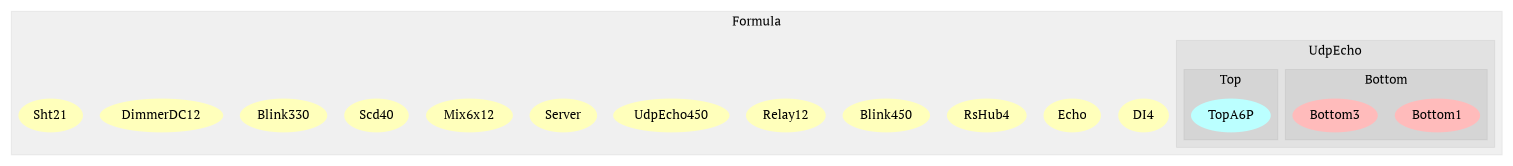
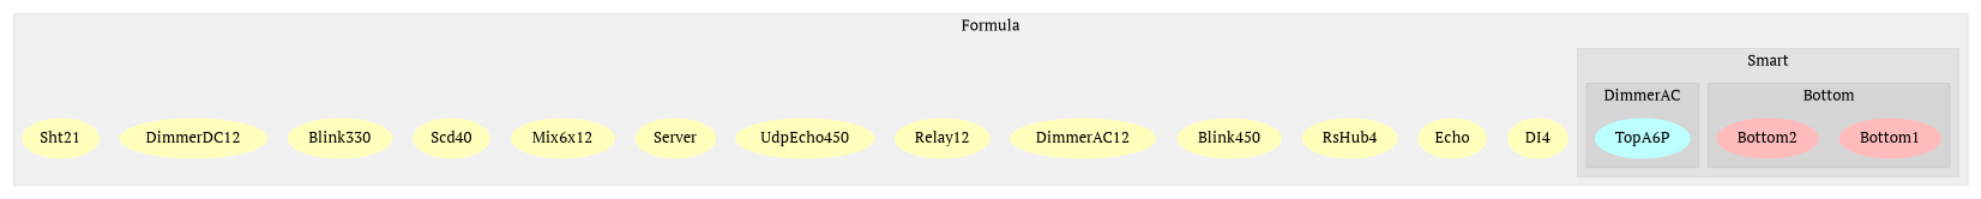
  digraph {
    fontname="PT Serif"
    node [fillcolor="#ffffbb" penwidth=0 style=filled fontname="PT Serif"]
    n1 [fillcolor="#ffbbbb" label=Bottom1]
-   n2 [fillcolor="#ffbbbb" label=Bottom3]
+   n2 [fillcolor="#ffbbbb" label=Bottom2]
    n3 [fillcolor="#bbffff" label=TopA6P]
    n4 [label=DI4]
    n5 [label=Echo]
    n6 [label=RsHub4]
    n7 [label=Blink450]
+   n8 [label=DimmerAC12]
    n9 [label=Relay12]
    n10 [label=UdpEcho450]
    n11 [label=Server]
    n12 [label=Mix6x12]
    n13 [label=Scd40]
    n14 [label=Blink330]
    n15 [label=DimmerDC12]
    n16 [label=Sht21]
    subgraph cluster_1 {
      color="#0000000F"
      label=Formula
      style=filled
      n4
      n5
      n6
      n7
+     n8
      n9
      n10
      n11
      n12
      n13
      n14
      n15
      n16
      subgraph cluster_2 {
        color="#0000000F"
-       label=UdpEcho
+       label=Smart
        style=filled
        subgraph cluster_3 {
          color="#0000000F"
          label=Bottom
          style=filled
          n1
          n2
        }
        subgraph cluster_4 {
          color="#0000000F"
-         label=Top
+         label=DimmerAC
          style=filled
          n3
        }
      }
    }
  }
